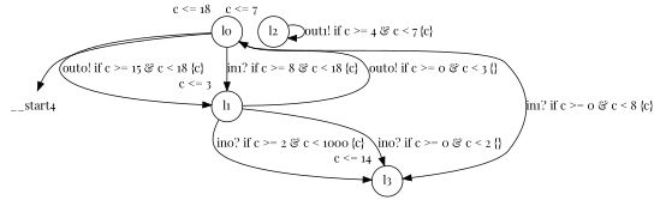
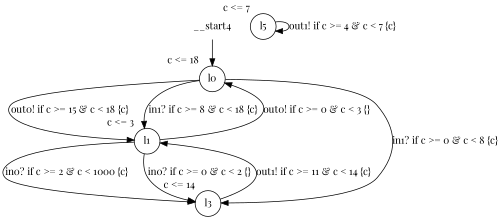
  digraph {
    fontname="Playfair Display"
    node [fontname="Playfair Display" shape=circle margin=0]
    edge [fontname="Playfair Display"]
    n1 [label=__start4 shape=none margin=""]
    n2 [label=l0 xlabel="c <= 18"]
    n3 [label=l1 xlabel="c <= 3"]
    n4 [label=l3 xlabel="c <= 14"]
-   n5 [label=l2 xlabel="c <= 7"]
-   n2 -> n1
+   n5 [label=l5 xlabel="c <= 7"]
+   n1 -> n2
    n2 -> n3 [label="out0! if c >= 15 & c < 18 {c} "]
    n2 -> n3 [label="in1? if c >= 8 & c < 18 {c} "]
    n2 -> n4 [label="in1? if c >= 0 & c < 8 {c} "]
    n3 -> n2 [label="out0! if c >= 0 & c < 3 {} "]
    n3 -> n4 [label="in0? if c >= 2 & c < 1000 {c} "]
    n3 -> n4 [label="in0? if c >= 0 & c < 2 {} "]
+   n4 -> n3 [label="out1! if c >= 11 & c < 14 {c} "]
    n5 -> n5 [label="out1! if c >= 4 & c < 7 {c} "]
  }
